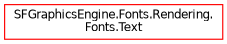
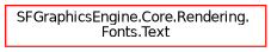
  digraph {
    rankdir=LR
-   n1 [color=red fillcolor=white fontname=Helvetica fontsize=10 height=0.2 label="SFGraphicsEngine.Fonts.Rendering.\lFonts.Text" shape=box style=filled width=0.4]
+   n1 [color=red fillcolor=white fontname=Helvetica fontsize=10 height=0.2 label="SFGraphicsEngine.Core.Rendering.\lFonts.Text" shape=box style=filled width=0.4]
  }
